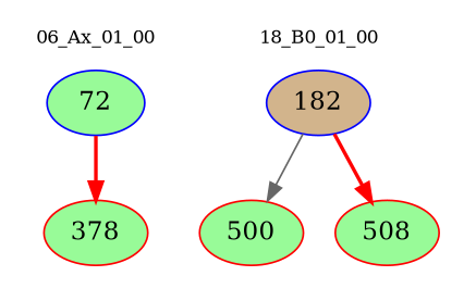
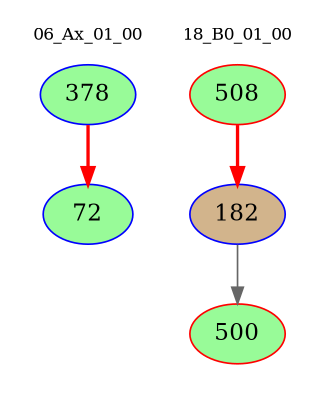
  digraph {
    node [color=red fillcolor=palegreen style=filled]
    edge [color=red style=bold]
    n1 [color=blue label=72]
-   n2 [label=378]
+   n2 [color=blue label=378]
    n3 [color=blue fillcolor=tan label=182]
    n4 [label=500]
    n5 [label=508]
    subgraph cluster_1 {
      color=white
      fontsize=10
      label="06_Ax_01_00"
      n1
      n2
    }
    subgraph cluster_2 {
      color=white
      fontsize=10
      label="18_B0_01_00"
      n3
      n4
      n5
    }
-   n1 -> n2
+   n2 -> n1
    n3 -> n4 [color=gray40 style=solid]
-   n3 -> n5
+   n5 -> n3
  }
